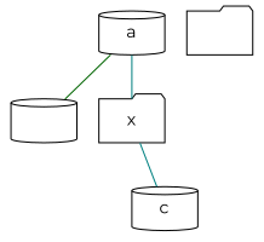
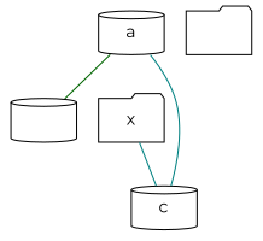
  graph {
    fontname=Montserrat
    node [fontname=Montserrat shape=cylinder]
    edge [color=teal fontname=Montserrat]
    a
    "⁩"
    x [shape=folder]
    c
    "󠁿" [shape=folder]
    a -- "⁩" [color=darkgreen]
-   a -- x
+   a -- c
    x -- c [w=10.0]
  }
